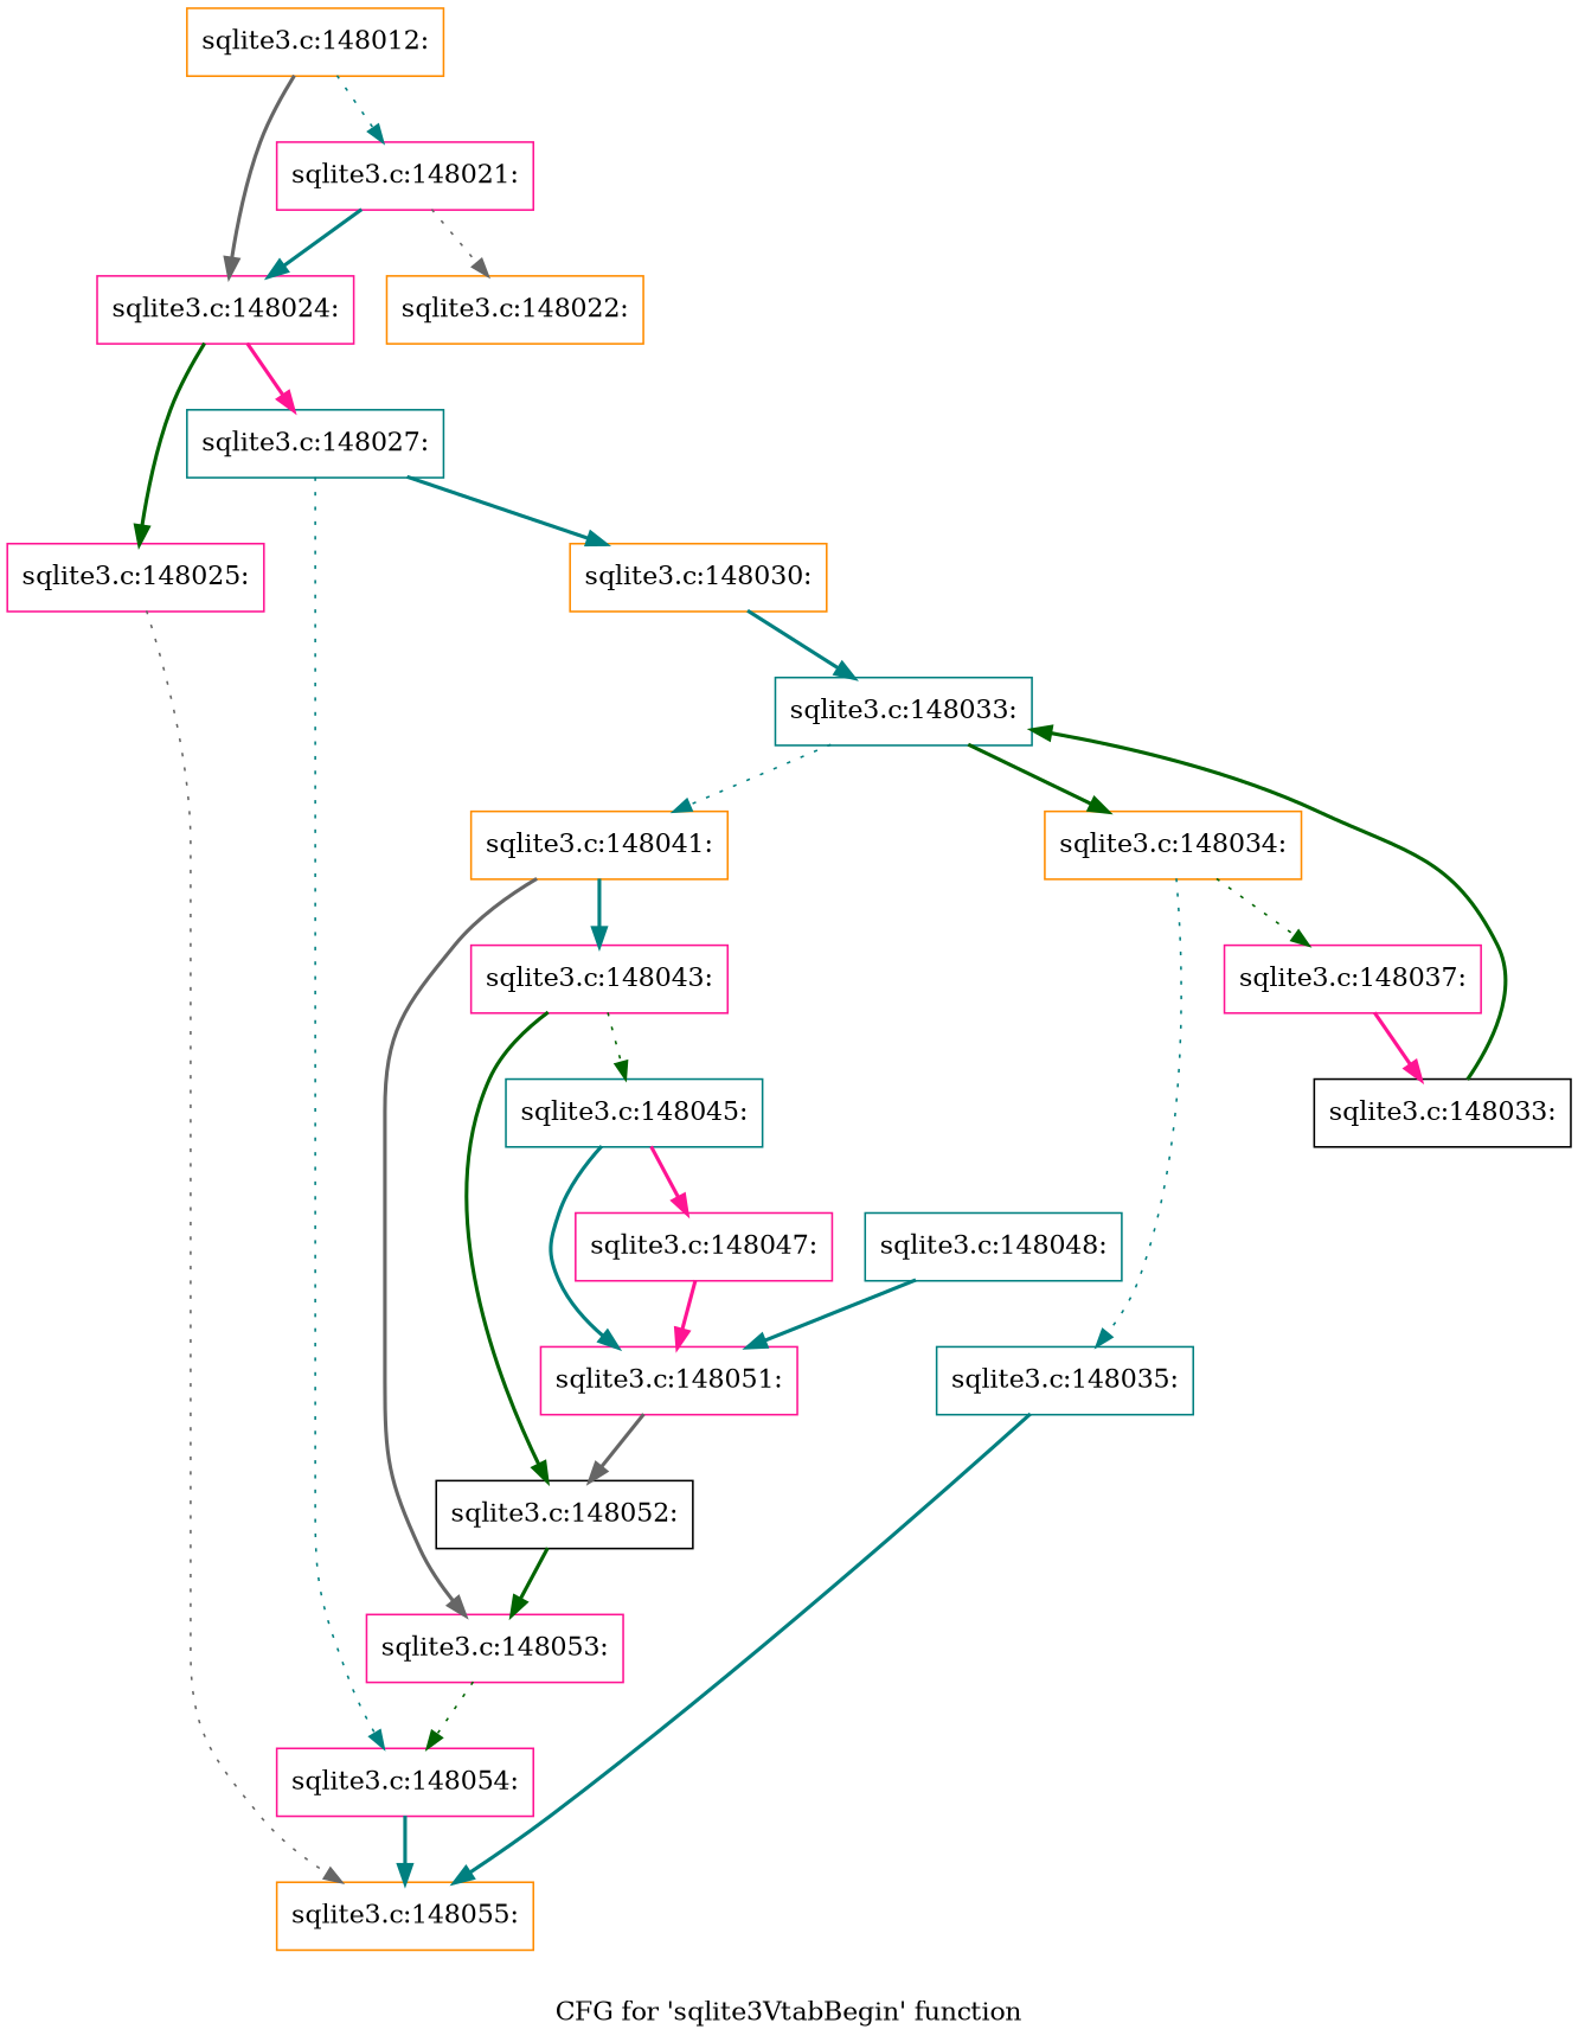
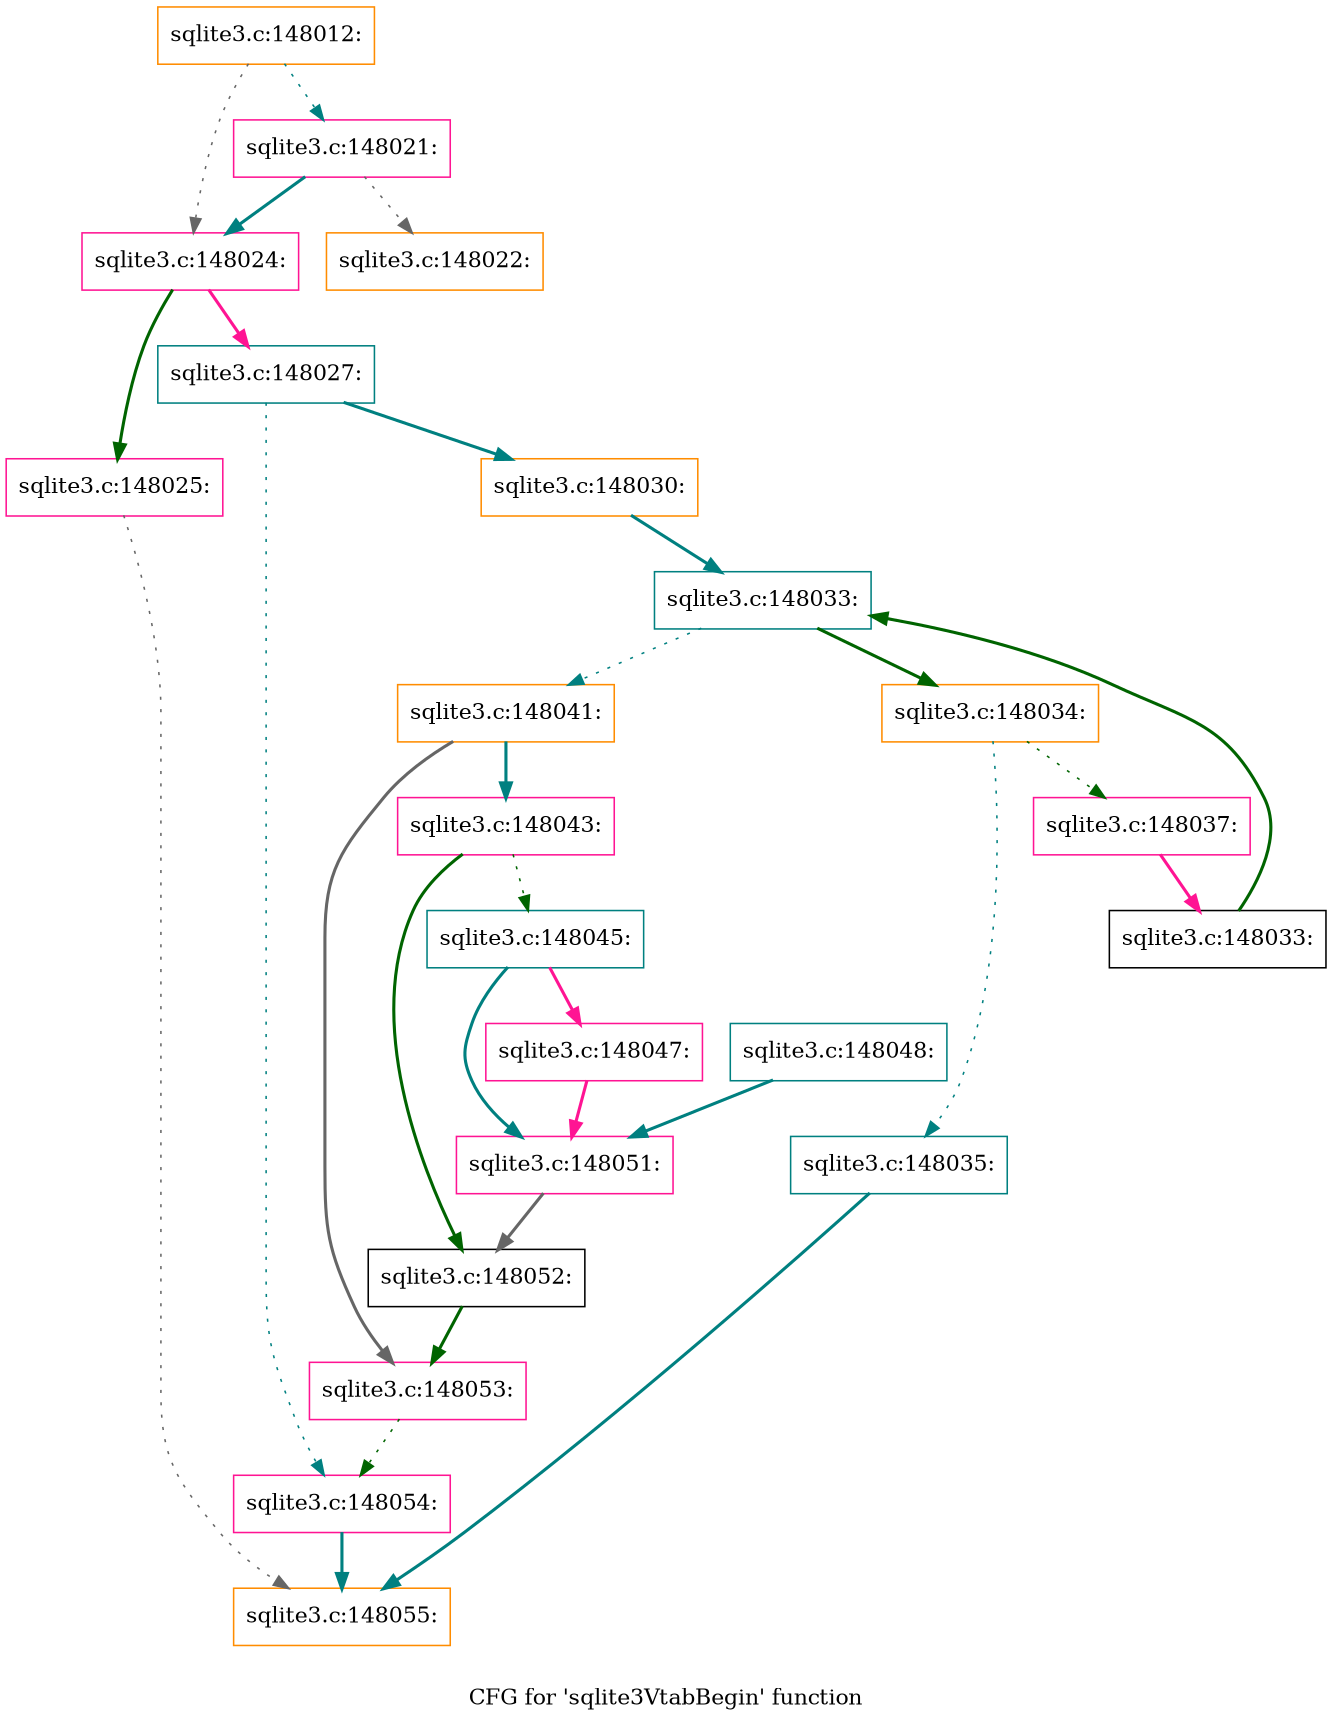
  digraph {
    label="CFG for 'sqlite3VtabBegin' function"
    node [color=deeppink shape=record]
    edge [color=teal style=bold]
    n1 [color=darkorange label="{sqlite3.c:148012:}"]
    n2 [label="{sqlite3.c:148021:}"]
    n3 [label="{sqlite3.c:148024:}"]
    n4 [color=darkorange label="{sqlite3.c:148022:}"]
    n5 [color=teal label="{sqlite3.c:148027:}"]
    n6 [label="{sqlite3.c:148025:}"]
    n7 [color=darkorange label="{sqlite3.c:148030:}"]
    n8 [label="{sqlite3.c:148054:}"]
    n9 [color=darkorange label="{sqlite3.c:148055:}"]
    n10 [color=teal label="{sqlite3.c:148033:}"]
    n11 [color=darkorange label="{sqlite3.c:148034:}"]
    n12 [color=darkorange label="{sqlite3.c:148041:}"]
    n13 [color=teal label="{sqlite3.c:148035:}"]
    n14 [label="{sqlite3.c:148037:}"]
    n15 [label="{sqlite3.c:148043:}"]
    n16 [label="{sqlite3.c:148053:}"]
    n17 [color=black label="{sqlite3.c:148033:}"]
    n18 [color=teal label="{sqlite3.c:148045:}"]
    n19 [color=black label="{sqlite3.c:148052:}"]
    n20 [label="{sqlite3.c:148047:}"]
    n21 [label="{sqlite3.c:148051:}"]
    n22 [color=teal label="{sqlite3.c:148048:}"]
    n1 -> n2 [style=dotted]
-   n1 -> n3 [color=gray40]
+   n1 -> n3 [color=gray40 style=dotted]
    n2 -> n3
    n2 -> n4 [color=gray40 style=dotted]
    n3 -> n5 [color=deeppink]
    n3 -> n6 [color=darkgreen]
    n5 -> n7
    n5 -> n8 [style=dotted]
    n6 -> n9 [color=gray40 style=dotted]
    n7 -> n10
    n8 -> n9
    n10 -> n11 [color=darkgreen]
    n10 -> n12 [style=dotted]
    n11 -> n13 [style=dotted]
    n11 -> n14 [color=darkgreen style=dotted]
    n12 -> n15
    n12 -> n16 [color=gray40]
    n13 -> n9
    n14 -> n17 [color=deeppink]
    n15 -> n18 [color=darkgreen style=dotted]
    n15 -> n19 [color=darkgreen]
    n16 -> n8 [color=darkgreen style=dotted]
    n17 -> n10 [color=darkgreen]
    n18 -> n20 [color=deeppink]
    n18 -> n21
    n19 -> n16 [color=darkgreen]
    n20 -> n21 [color=deeppink]
    n21 -> n19 [color=gray40]
    n22 -> n21
  }
